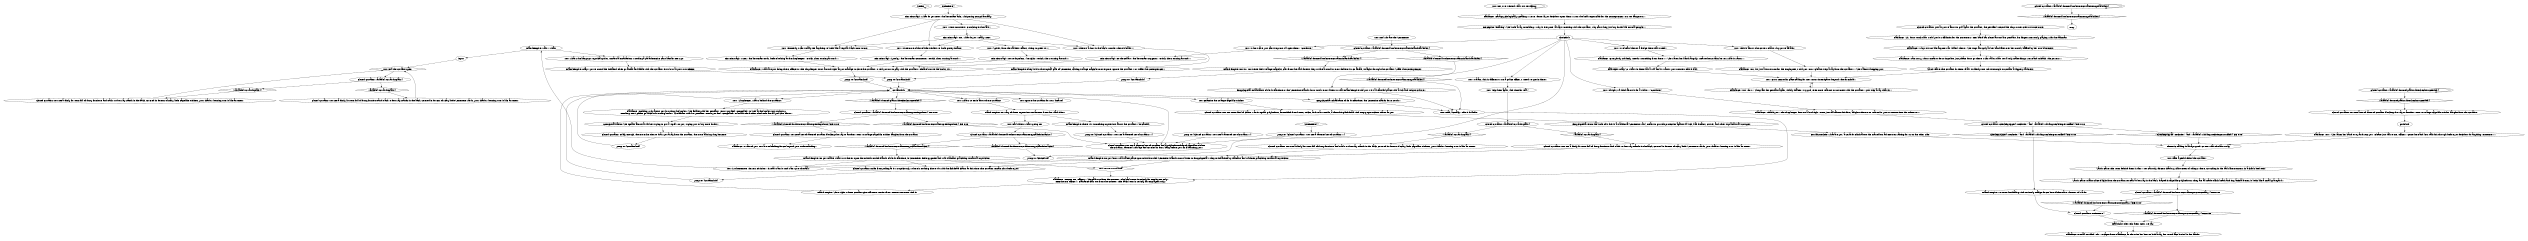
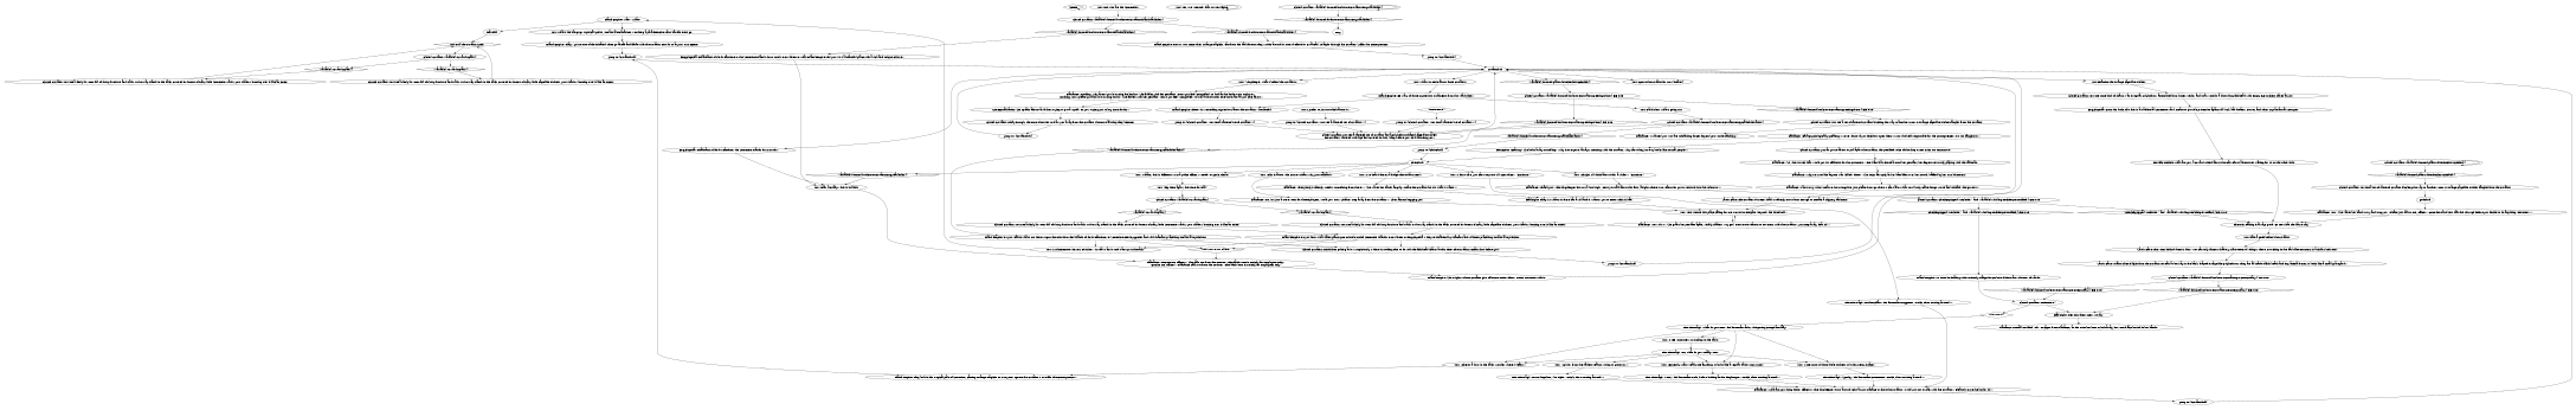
  digraph {
    n1 [label=START shape=diamond]
-   n2 [label=input]
+   n2 [label=beautiful]
    n3 [label="You: Pull the curtains open." shape=diamond]
+   n4 [label="You: I prefer to just not think about it..."]
    n5 [label="Jump to: [Closed Curtains: \"You see a tattered set of curtains...\"]"]
    n6 [label="You: Yeah, actually... this is bullshit."]
    n7 [label="Plaisance: \"Excuse me, officer...\" She calls out from the counter. \"The back room is strictly for employees only.\"\n\"Excuse me, officer...\" Plaisance calls out from the counter. \"The back room is strictly for employees only.\""]
    n8 [label="Inland Empire: She's right -- those curtains give off some *eerie vibes*. Better not mess with it."]
    n9 [label="Closed Curtains: Aside from poking at it -- suspiciously -- there is nothing else to do with the fish-head charm at this time. The curtains remain shut before you."]
    n10 [label="Jump to: [curtainshub]"]
    n11 [label=curtainshub]
    n12 [label="You: Yes, I've *sensed* that. It's terrifying."]
    n13 [label="Inland Empire: They lurk in the tropical pale of Semenine, casting strange magicks on everyone! Ignore the curtains -- or suffer the consequences..."]
    n14 [label="Jump to: [curtainshub]"]
    n15 [label="Kim Kitsuragi: \"To the cellar?\" the lieutenant suggests. \"Quick, she's turning around...\""]
    n16 [label="Plaisance: \"What are you doing there, officers?\" The shopkeeper turns around right as you manage to close the curtains. \"I told you not to play with the curtains... Please browse the books, sir!\""]
    n17 [label="Jump to: [curtainshub]"]
    n18 [label="Plaisance: \"No!\" She raises her hand to try and stop you. \"Please just talk to me, officer... Come here and let's talk this through before you decide to do anything *extreme*...\""]
    n19 [label="Rhetoric: Talking is always good. Go see what she has to say."]
    n20 [label="You: Take a peek behind the curtains."]
    n21 [label="Closed Curtains: Variable[\"tc.wards_plais\"]"]
    n22 [label="Variable[\"tc.wards_plais\"]" shape=diamond]
    n23 [label="!(Variable[\"tc.wards_plais\"])" shape=diamond]
    n24 [label="Plaisance: A small terrified \"Oh!\" escapes from Plaisance, as she tries her best to look away, her round face buried in her hands."]
    n25 [label="Inland Empire: There *is* something mysterious about the curtains... be careful!"]
    n26 [label="Jump to: [Closed Curtains: \"You see a tattered set of curtains...\"]"]
    n27 [label="Closed Curtains: You see a tattered set of curtains and a polyhedron-shaped cage-like trinket.\nThe curtains, tattered with age and covered in dust, hang before you. As if taunting you..."]
    n28 [label="Closed Curtains: Variable[\"doomed.plais_whitecheck_succeeded\"]"]
    n29 [label="Variable[\"doomed.plais_whitecheck_succeeded\"]" shape=diamond]
    n30 [label="Closed Curtains: You see a set of tattered curtains blocking the way to another room. A strange cage-like trinket dangles from the curtains."]
    n31 [label=gotinhub]
    n32 [label="!(Variable[\"doomed.plais_whitecheck_succeeded\"])" shape=diamond]
    n33 [label="Closed Curtains: Variable[\"doomed.bookstore_curtains_greeting_done\"] == true"]
    n34 [label="Variable[\"doomed.bookstore_curtains_greeting_done\"] == true" shape=diamond]
    n35 [label="!(Variable[\"doomed.bookstore_curtains_greeting_done\"] == true)" shape=diamond]
    n36 [label="Savoir Faire: The room behind them is dim... You can only discern shadowy silhouettes of *things* there, crouching in the dark like monsters in a child's bedroom."]
    n37 [label="Savoir Faire: A faint slice of light from the curtains reveals a doorway in the back, draped in cage-like polyhedrons. They are all made of fish heads and tiny animal bones; it looks like a small graveyard..."]
    n38 [label="Half Light: Lies. Rip them open, we say!"]
    n39 [label="Inland Empire: We must be dealing with seriously malign forces here if there are *dozens* of wards."]
    n40 [label="Closed Curtains: IsKimHere()"]
    n41 [label="IsKimHere()" shape=diamond]
    n42 [label="Horrific Necktie: What are you, a coward? Think about the marvellous adventures waiting for us on the other side!"]
    n43 [label="Closed Curtains: Variable[\"doomed.bookstore_curtains_ency_darkisles\"]"]
    n44 [label="Variable[\"doomed.bookstore_curtains_ency_darkisles\"]" shape=diamond]
    n45 [label=ency]
    n46 [label="!(Variable[\"doomed.bookstore_curtains_ency_darkisles\"])" shape=diamond]
    n47 [label="You: \"But I sense this place calling for me. I must investigate *beyond* the threshold!\""]
    n48 [label="Plaisance: \"You *do*?!\" She grabs her pendant again, visibly shaken. \"My god, even more reasons to not mess with the curtains... Just step away, dear sir!\""]
    n49 [label="Jump to: [choicehub]"]
    n50 [label=choicehub]
    n51 [label="You: \"Alright, I'll think about it for a while...\" (Continue.)"]
    n52 [label="You: \"Ma'am, this is different -- I'm a police officer, I *need* to get in there.\""]
    n53 [label="You: \"This is about *the curse*? That's why you're afraid?\""]
    n54 [label="You: \"I've heard there's a fridge there that I need.\""]
    n55 [label="You: \"I don't care, you can't stop me! I'll open them.\" (Continue.)"]
    n56 [label="Inland Empire: Do you know what takes place upon mist-shrouded Semenese islands? Don't listen to Encyclopedia -- they're inhabited by shamans and wildmen practising unnatural mysticism."]
    n57 [label="You: So the Remote Viewers Division... is real? I am it. And I am up to the task!"]
    n58 [label="You: You're out of line." shape=diamond]
    n59 [label="Inland Empire: Wait... What?"]
    n60 [label="Plaisance: \"I warned you! You are unleashing forces beyond your understanding!\""]
    n61 [label="Inland Empire: Not so! You sense their strange magicks, cast from the dark forests they writhe around in. Don't believe it? Go ahead, straight through the curtains. Suffer the consequences."]
    n62 [label="Jump to: [curtainshub]"]
    n63 [label="Encyclopedia: Inhabitants of Ile du Fantôme, the Semenine Islands down south..."]
    n64 [label="You: (Rip them apart, this time for real.)"]
    n65 [label="Closed Curtains: Variable[\"tc.wards_plais\"]"]
    n66 [label="Variable[\"tc.wards_plais\"]" shape=diamond]
    n67 [label="!(Variable[\"tc.wards_plais\"])" shape=diamond]
    n68 [label="Plaisance: \"Why? It's not like anyone was *killed* there!\" She stops abruptly as her hand flies over her mouth, baffled by her own bluntness."]
    n69 [label="Plaisance: \"I am sorry, I don't mean to be so impolite, just please don't go there! I can't allow that. You'll only make things worse and unleash *the powers*.\""]
    n70 [label="Savoir Faire: The curtains do seem *frail* suddenly. Not robust enough to contain a slippery darkness."]
    n71 [label="Plaisance: \"Para-psychologically speaking -- we're *done* if you decide to open them. I won't be held responsible for the consequences! It's too dangerous!\""]
    n72 [label="Perception (Hearing): She looks away, mumbling: \"Why is everyone *always* messing with the curtains, why can't they just buy books like normal people...\""]
    n73 [label="You: \"I see more of those little trinkets. It looks pretty insane.\""]
    n74 [label="Kim Kitsuragi: \"Spooky,\" the lieutenant comments. \"Quick, she's turning around...\""]
    n75 [label="Kim Kitsuragi: \"What do you see?\" the lieutenant asks, whispering conspiratorially."]
    n76 [label="You: \"I see *monsters* crouching in the dark.\""]
    n77 [label="You: \"There's a door in the back. Wonder where it leads...\""]
    n78 [label="You: \"Honestly, I can't really see anything. It looks like a regular back room to me.\""]
    n79 [label="Kim Kitsuragi: \"No, what do you *really* see?\""]
    n80 [label="Kim Kitsuragi: \"I see,\" the lieutenant nods, before looking at the shopkeeper: \"Quick, she's turning around...\""]
    n81 [label="You: What's so eerie about those curtains?"]
    n82 [label="Inland Empire: Be wary of those mysterious ornaments from the *dark isles*."]
    n83 [label="You: Dark isles? What's going on?"]
    n84 [label="You: Examine the strange cage-like trinket."]
    n85 [label="You: \"Shopkeeper, what's behind the curtains?\""]
    n86 [label="You: Ignore the curtains for now. [Leave.]"]
    n87 [label="You: What's the hang-up? Mystical spirits, unnatural emanations -- nothing a para-detective can't handle. Let's go!"]
    n88 [label="You: \"Spirits, from the darkest realms, rising to greet us...\""]
    n89 [label="Kim Kitsuragi: \"You're hopeless,\" he sighs. \"Quick, she's turning around...\""]
    n90 [label="Plaisance: \"No, it's just a store room for the employees, I told you! Now *please* step away from the curtains...\" She's almost begging you."]
    n91 [label="Closed Curtains: You see a dimly lit room full of dusty furniture and trash. A doorway stands in the back, covered in dozens of scary little Semenese wards, your shadow looming over it like an omen."]
    n92 [label="!(IsKimHere())" shape=diamond]
    n93 [label="Jump to: [Closed Curtains: \"You see a tattered set of curtains...\"]"]
    n94 [label="Inland Empire: Okay... you're one of the initiated. Then go ahead and fiddle with the curtains. But do so at your own PERIL."]
    n95 [label="Plaisance: \"Everybody suddenly *needs* something from there....\" She waves her hands angrily. \"Leave the curtains be. It's what it wants...\""]
    n96 [label="Half Light: Okay. So what's in there has a will and it *wants* you to enter? This is bad."]
    n97 [label="Closed Curtains: Variable[\"doomed.bookstore_curtains_perc_secondary\"] == true"]
    n98 [label="Variable[\"doomed.bookstore_curtains_perc_secondary\"] == true" shape=diamond]
    n99 [label="!(Variable[\"doomed.bookstore_curtains_perc_secondary\"] == true)" shape=diamond]
    n100 [label="Closed Curtains: Variable[\"doomed.bookstore_curtains_inland_darkisles\"]"]
    n101 [label="Variable[\"doomed.bookstore_curtains_inland_darkisles\"]" shape=diamond]
    n102 [label="!(Variable[\"doomed.bookstore_curtains_inland_darkisles\"])" shape=diamond]
    n103 [label="Encyclopedia: Inhabitants of Ile du Fantôme or the Semenine Islands down south. Don't listen to what Inland Empire told you -- it's a beautiful place with a rich and unique culture..."]
    n104 [label="Closed Curtains: You see some kind of charm -- an irregular polyhedron, assembled from bones, sticks, and straw. Inside, a disturbing fish-head with empty eye sockets stares at you."]
    n105 [label="Encyclopedia: From the looks of it this is a traditional Semenese ward, meant to provide protection against ill luck, bad dreams, curses, and other supra-natural scourges."]
    n106 [label="Closed Curtains: Variable[\"doomed.bookstore_curtains_ency_called_ie_racist\"]"]
    n107 [label="Variable[\"doomed.bookstore_curtains_ency_called_ie_racist\"]" shape=diamond]
    n108 [label="!(Variable[\"doomed.bookstore_curtains_ency_called_ie_racist\"])" shape=diamond]
    n109 [label="Plaisance: \"Thank you!\" The shopkeeper lets out a loud sigh. \"Let's just talk about this first, alright? There's no reason for you to venture into the unknown...\""]
    n110 [label="Closed Curtains: CheckEquipped(\"neck_tie\")  and  Variable[\"whirling.necktie_personified\"] == true"]
    n111 [label="Closed Curtains: You see a set of tattered curtains blocking the way to another room. A strange cage-like trinket dangles from the curtains."]
    n112 [label="Conceptualization: She speaks almost as if she's trying to put a *spell* on you, urging you to buy more books..."]
    n113 [label="Closed Curtains: Oddly enough, the more she tries to draw you away from the curtains, the more alluring they become."]
    n114 [label="Jump to: [curtainshub]"]
    n115 [label="Inland Empire: Do you realize what's out there? Upon the mist-shrouded islands of Ile du Fantôme, in Semenine? Eerie pygmies and wild shamans practising unnatural mysticism?"]
    n116 [label="CheckEquipped(\"neck_tie\")  and  Variable[\"whirling.necktie_personified\"] == true" shape=diamond]
    n117 [label="!(CheckEquipped(\"neck_tie\")  and  Variable[\"whirling.necktie_personified\"] == true)" shape=diamond]
    n118 [label="Closed Curtains: Just as you're about to pull apart the curtains, the petrified voice of the shop owner cries out once more:"]
    n119 [label="Plaisance: \"Sir, don't touch that! I told you it's off-limits for the customers!\" Her hand has closed around her pendant, her fingers nervously playing with the talisman."]
    n120 [label="You: And who are the Semenese?"]
    n121 [label="Closed Curtains: You see a dimly lit room full of dusty furniture and trash. A doorway stands in the back, covered in dozens of scary little cage-like trinkets, your shadow looming over it like an omen."]
    n122 [label="Closed Curtains: You see a dimly lit room full of dusty furniture and trash. A doorway stands in the back, covered in dozens of scary little cage-like trinkets, your shadow looming over it like an omen."]
    n123 [label="Plaisance: \"Nothing! Why aren't you browsing the books?\" She fiddles with her pendant. \"Don't you feel *compelled* to look at the books? You ought to.\"\n\"Nothing! Now please go back to browsing books.\" She fiddles with her pendant. \"Don't you feel *compelled* to look at the books? The books are all you care about!\""]
    n124 [label="Closed Curtains: You see a dimly lit room full of dusty furniture and trash. A doorway stands in the back, covered in dozens of scary little Semenese wards, your shadow looming over it like an omen."]
    n1 -> n1
    n2 -> n3
    n3 -> n21
+   n4 -> n5
    n5 -> n27
    n6 -> n7
    n7 -> n8
    n8 -> n11
    n9 -> n10
    n10 -> n11
    n11 -> n32
    n11 -> n63
    n11 -> n81
    n11 -> n84
    n11 -> n85
    n11 -> n86
    n12 -> n12
    n13 -> n14
    n14 -> n11
    n15 -> n16
    n16 -> n17
    n17 -> n11
    n18 -> n19
    n19 -> n20
    n20 -> n36
    n21 -> n22
    n21 -> n23
    n22 -> n91
    n23 -> n121
    n25 -> n26
    n26 -> n27
    n27 -> n11
    n28 -> n28
    n28 -> n29
    n29 -> n30
    n30 -> n31
    n31 -> n18
    n32 -> n33
    n33 -> n34
    n33 -> n35
    n34 -> n27
    n35 -> n111
    n36 -> n37
    n37 -> n97
    n38 -> n24
    n39 -> n40
    n40 -> n38
+   n40 -> n41
    n41 -> n75
    n42 -> n19
    n43 -> n43
    n43 -> n44
    n44 -> n45
    n46 -> n6
    n47 -> n48
    n48 -> n47
-   n50 -> n49
+   n49 -> n50
    n50 -> n46
    n50 -> n51
    n50 -> n52
    n50 -> n53
    n50 -> n54
    n50 -> n55
    n51 -> n109
    n52 -> n64
    n53 -> n90
    n54 -> n95
    n55 -> n15
    n56 -> n9
    n56 -> n57
    n56 -> n58
    n57 -> n59
    n58 -> n7
    n59 -> n2
    n59 -> n87
    n61 -> n62
    n62 -> n11
    n63 -> n6
    n64 -> n65
    n65 -> n66
    n65 -> n67
    n66 -> n124
    n67 -> n122
    n68 -> n69
    n69 -> n70
    n70 -> n47
    n71 -> n72
    n72 -> n50
    n73 -> n74
    n74 -> n16
    n75 -> n73
    n75 -> n76
    n75 -> n77
    n75 -> n78
    n76 -> n79
    n77 -> n13
    n78 -> n80
    n79 -> n73
    n79 -> n77
    n79 -> n78
    n79 -> n88
    n80 -> n16
    n81 -> n82
    n82 -> n25
    n82 -> n83
    n83 -> n106
    n84 -> n104
    n85 -> n123
    n87 -> n94
    n88 -> n89
    n89 -> n16
    n90 -> n47
    n91 -> n3
    n92 -> n93
    n93 -> n27
    n94 -> n14
    n95 -> n96
    n96 -> n47
    n97 -> n98
    n97 -> n99
    n98 -> n38
    n99 -> n40
    n100 -> n101
    n100 -> n102
    n101 -> n103
    n102 -> n61
    n103 -> n6
    n104 -> n105
    n105 -> n42
    n106 -> n107
    n106 -> n108
    n107 -> n49
    n108 -> n115
    n109 -> n110
    n110 -> n116
    n110 -> n117
    n111 -> n60
    n112 -> n113
    n113 -> n114
    n114 -> n11
    n115 -> n9
    n115 -> n57
    n115 -> n58
    n116 -> n39
    n117 -> n19
    n118 -> n119
    n119 -> n68
    n120 -> n100
    n121 -> n3
    n122 -> n56
    n123 -> n112
    n124 -> n56
  }
